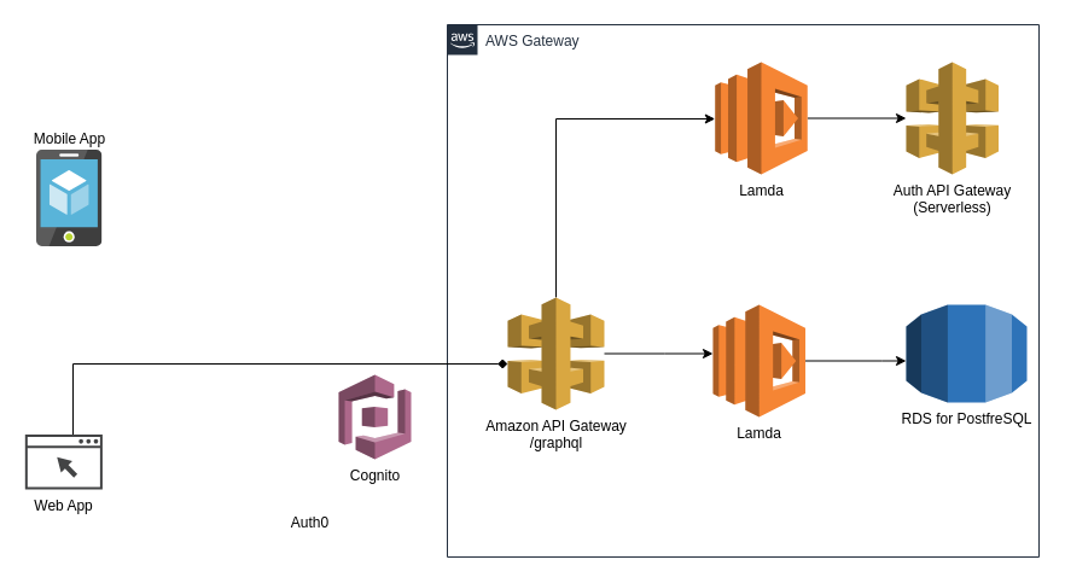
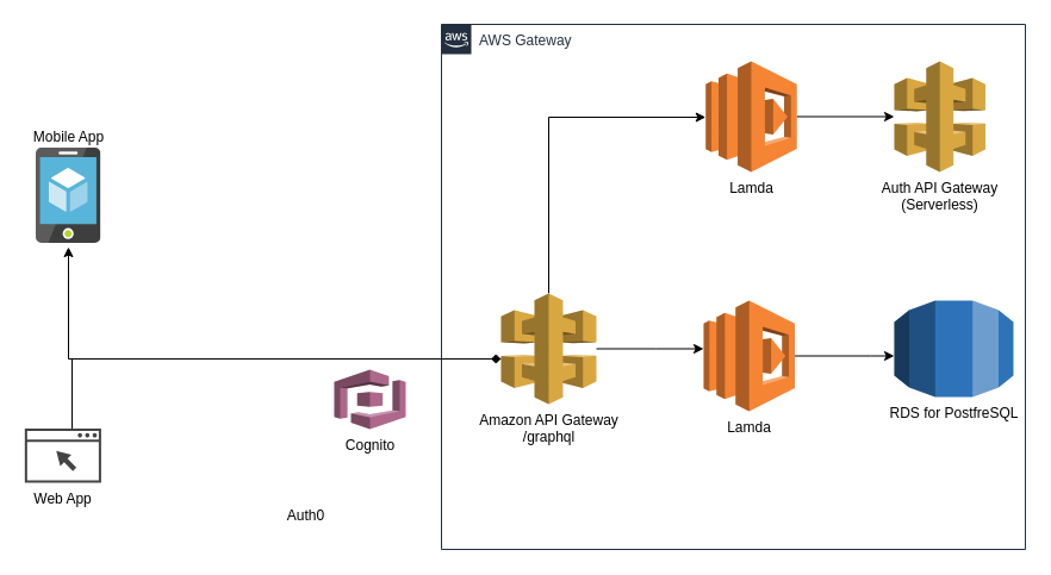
  <mxCell id="0" />
  <mxCell id="1" parent="0" />
  <mxCell id="2" value="AWS Gateway" style="points=[[0,0],[0.25,0],[0.5,0],[0.75,0],[1,0],[1,0.25],[1,0.5],[1,0.75],[1,1],[0.75,1],[0.5,1],[0.25,1],[0,1],[0,0.75],[0,0.5],[0,0.25]];outlineConnect=0;gradientColor=none;html=1;whiteSpace=wrap;fontSize=12;fontStyle=0;shape=mxgraph.aws4.group;grIcon=mxgraph.aws4.group_aws_cloud_alt;strokeColor=#232F3E;fillColor=none;verticalAlign=top;align=left;spacingLeft=30;fontColor=#232F3E;dashed=0;labelBackgroundColor=#ffffff;" parent="1" vertex="1"><mxGeometry x="370" y="20" width="490" height="441" as="geometry" /></mxCell>
  <mxCell id="3" value="" style="edgeStyle=orthogonalEdgeStyle;rounded=0;orthogonalLoop=1;jettySize=auto;html=1;endArrow=open;endFill=0;strokeWidth=2;" parent="1" edge="1"><mxGeometry relative="1" as="geometry"><mxPoint x="158" y="280" as="sourcePoint" /></mxGeometry></mxCell>
  <mxCell id="4" value="" style="edgeStyle=orthogonalEdgeStyle;rounded=0;orthogonalLoop=1;jettySize=auto;html=1;endArrow=open;endFill=0;strokeWidth=2;" parent="1" edge="1"><mxGeometry relative="1" as="geometry"><mxPoint x="310" y="280" as="targetPoint" /></mxGeometry></mxCell>
  <mxCell id="5" value="" style="edgeStyle=orthogonalEdgeStyle;rounded=0;orthogonalLoop=1;jettySize=auto;html=1;endArrow=open;endFill=0;strokeWidth=2;" parent="1" edge="1"><mxGeometry relative="1" as="geometry"><mxPoint x="388" y="280" as="sourcePoint" /></mxGeometry></mxCell>
  <mxCell id="6" value="Auth API Gateway&lt;br&gt;(Serverless)" style="outlineConnect=0;dashed=0;verticalLabelPosition=bottom;verticalAlign=top;align=center;html=1;shape=mxgraph.aws3.api_gateway;fillColor=#D9A741;gradientColor=none;" vertex="1" parent="1"><mxGeometry x="750" y="51" width="76.5" height="93" as="geometry" /></mxCell>
  <mxCell id="7" value="" style="edgeStyle=orthogonalEdgeStyle;rounded=0;orthogonalLoop=1;jettySize=auto;html=1;" edge="1" parent="1" source="8" target="9"><mxGeometry relative="1" as="geometry"><Array as="points"><mxPoint x="730" y="299" /><mxPoint x="730" y="299" /></Array></mxGeometry></mxCell>
  <mxCell id="8" value="Lamda" style="outlineConnect=0;dashed=0;verticalLabelPosition=bottom;verticalAlign=top;align=center;html=1;shape=mxgraph.aws3.lambda;fillColor=#F58534;gradientColor=none;" vertex="1" parent="1"><mxGeometry x="590" y="252" width="76.5" height="93" as="geometry" /></mxCell>
  <mxCell id="9" value="RDS for PostfreSQL" style="outlineConnect=0;dashed=0;verticalLabelPosition=bottom;verticalAlign=top;align=center;html=1;shape=mxgraph.aws3.rds;fillColor=#2E73B8;gradientColor=none;" vertex="1" parent="1"><mxGeometry x="750" y="252" width="100" height="81" as="geometry" /></mxCell>
- <mxCell id="10" value="Cognito" style="outlineConnect=0;dashed=0;verticalLabelPosition=bottom;verticalAlign=top;align=center;html=1;shape=mxgraph.aws3.cognito;fillColor=#AD688B;gradientColor=none;" vertex="1" parent="1"><mxGeometry x="280" y="310" width="60" height="70" as="geometry" /></mxCell>
+ <mxCell id="10" value="Cognito" style="outlineConnect=0;dashed=0;verticalLabelPosition=bottom;verticalAlign=top;align=center;html=1;shape=mxgraph.aws3.cognito;fillColor=#AD688B;gradientColor=none;" vertex="1" parent="1"><mxGeometry x="280" y="310" width="60" height="50" as="geometry" /></mxCell>
  <mxCell id="11" value="Auth0" style="shape=image;html=1;verticalAlign=top;verticalLabelPosition=bottom;labelBackgroundColor=#ffffff;imageAspect=0;aspect=fixed;image=https://cdn4.iconfinder.com/data/icons/logos-brands-5/24/auth0-128.png;imageBackground=none;" vertex="1" parent="1"><mxGeometry x="232" y="371" width="48" height="48" as="geometry" /></mxCell>
  <mxCell id="12" value="Mobile App" style="sketch=0;aspect=fixed;html=1;points=[];align=center;image;fontSize=12;image=img/lib/mscae/App_Service_Mobile_App.svg;labelPosition=center;verticalLabelPosition=top;verticalAlign=bottom;" vertex="1" parent="1"><mxGeometry x="30" y="124" width="54.4" height="80" as="geometry" /></mxCell>
  <mxCell id="13" value="" style="edgeStyle=orthogonalEdgeStyle;rounded=0;orthogonalLoop=1;jettySize=auto;html=1;endArrow=diamond;" edge="1" parent="1" source="14" target="18"><mxGeometry relative="1" as="geometry"><mxPoint x="-57.6" y="286.75" as="targetPoint" /><Array as="points"><mxPoint x="60" y="301" /></Array></mxGeometry></mxCell>
  <mxCell id="14" value="Web App" style="sketch=0;pointerEvents=1;shadow=0;dashed=0;html=1;strokeColor=none;fillColor=#434445;aspect=fixed;labelPosition=center;verticalLabelPosition=bottom;verticalAlign=top;align=center;outlineConnect=0;shape=mxgraph.vvd.web_browser;" vertex="1" parent="1"><mxGeometry x="20.32" y="359.5" width="64.08" height="45.5" as="geometry" /></mxCell>
  <mxCell id="15" value="" style="edgeStyle=orthogonalEdgeStyle;rounded=0;orthogonalLoop=1;jettySize=auto;html=1;" edge="1" parent="1" source="18" target="8"><mxGeometry relative="1" as="geometry"><Array as="points"><mxPoint x="550" y="293" /><mxPoint x="550" y="293" /></Array></mxGeometry></mxCell>
  <mxCell id="16" style="edgeStyle=orthogonalEdgeStyle;rounded=0;orthogonalLoop=1;jettySize=auto;html=1;" edge="1" parent="1" source="18" target="20"><mxGeometry relative="1" as="geometry"><Array as="points"><mxPoint x="460" y="98" /></Array></mxGeometry></mxCell>
+ <mxCell id="17" value="" style="edgeStyle=orthogonalEdgeStyle;rounded=0;orthogonalLoop=1;jettySize=auto;html=1;entryX=0.496;entryY=1.038;entryDx=0;entryDy=0;entryPerimeter=0;" edge="1" parent="1" source="18" target="12"><mxGeometry relative="1" as="geometry"><mxPoint x="-60" y="351" as="targetPoint" /><Array as="points"><mxPoint x="57" y="301" /></Array></mxGeometry></mxCell>
  <mxCell id="18" value="Amazon API Gateway&lt;br&gt;/graphql" style="outlineConnect=0;dashed=0;verticalLabelPosition=bottom;verticalAlign=top;align=center;html=1;shape=mxgraph.aws3.api_gateway;fillColor=#D9A741;gradientColor=none;" vertex="1" parent="1"><mxGeometry x="420" y="246" width="80" height="93" as="geometry" /></mxCell>
  <mxCell id="19" value="" style="edgeStyle=orthogonalEdgeStyle;rounded=0;orthogonalLoop=1;jettySize=auto;html=1;" edge="1" parent="1" source="20" target="6"><mxGeometry relative="1" as="geometry" /></mxCell>
  <mxCell id="20" value="Lamda" style="outlineConnect=0;dashed=0;verticalLabelPosition=bottom;verticalAlign=top;align=center;html=1;shape=mxgraph.aws3.lambda;fillColor=#F58534;gradientColor=none;" vertex="1" parent="1"><mxGeometry x="591.75" y="51" width="76.5" height="93" as="geometry" /></mxCell>
  <mxCell id="21" value="" style="shape=image;html=1;verticalAlign=top;verticalLabelPosition=bottom;labelBackgroundColor=#ffffff;imageAspect=0;aspect=fixed;image=https://cdn4.iconfinder.com/data/icons/logos-brands-5/24/graphql-128.png;imageBackground=default;" vertex="1" parent="1"><mxGeometry x="550" y="345" width="60" height="60" as="geometry" /></mxCell>
  <mxCell id="22" value="" style="shape=image;html=1;verticalAlign=top;verticalLabelPosition=bottom;labelBackgroundColor=#ffffff;imageAspect=0;aspect=fixed;image=https://cdn4.iconfinder.com/data/icons/logos-brands-5/24/graphql-128.png;imageBackground=default;" vertex="1" parent="1"><mxGeometry x="550" y="144" width="60" height="60" as="geometry" /></mxCell>
